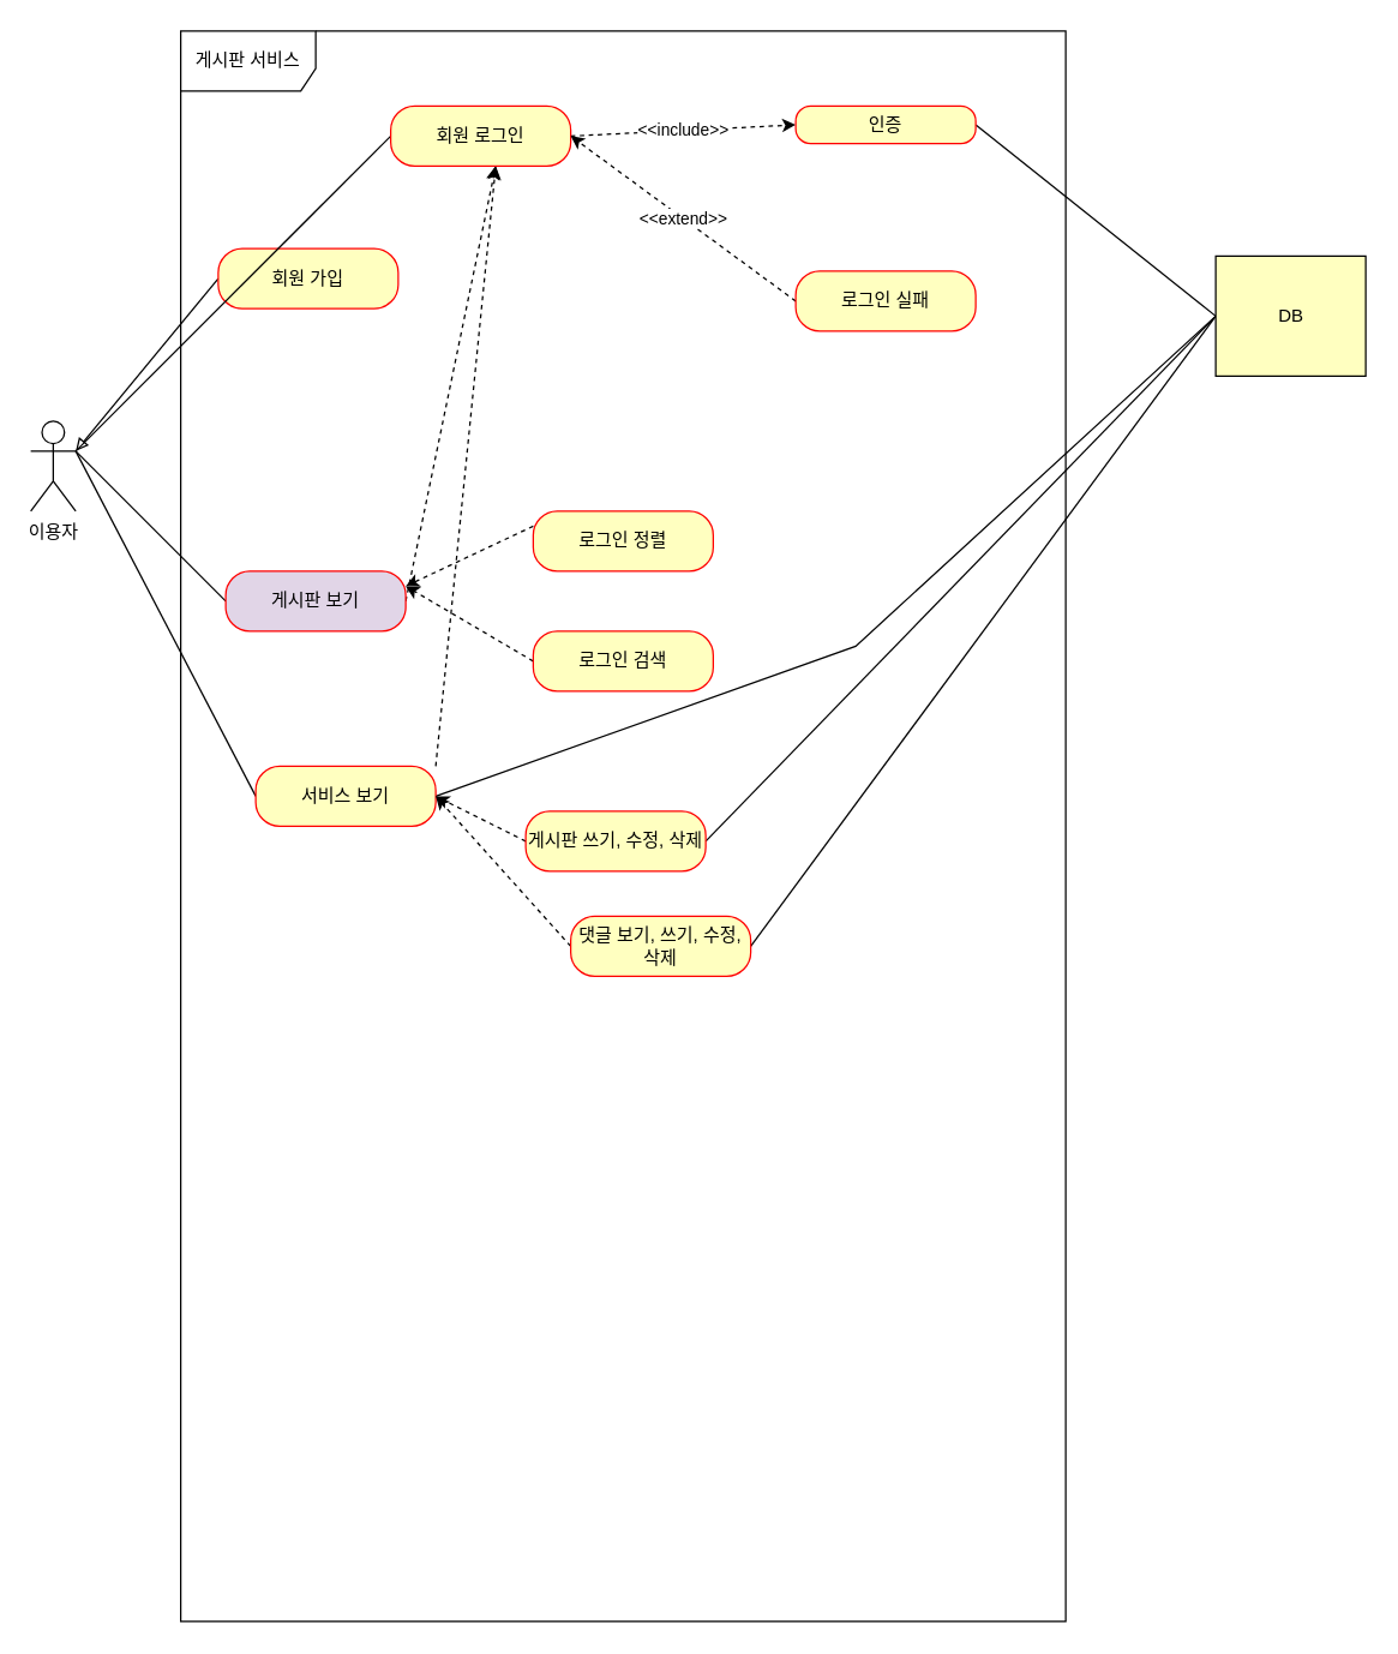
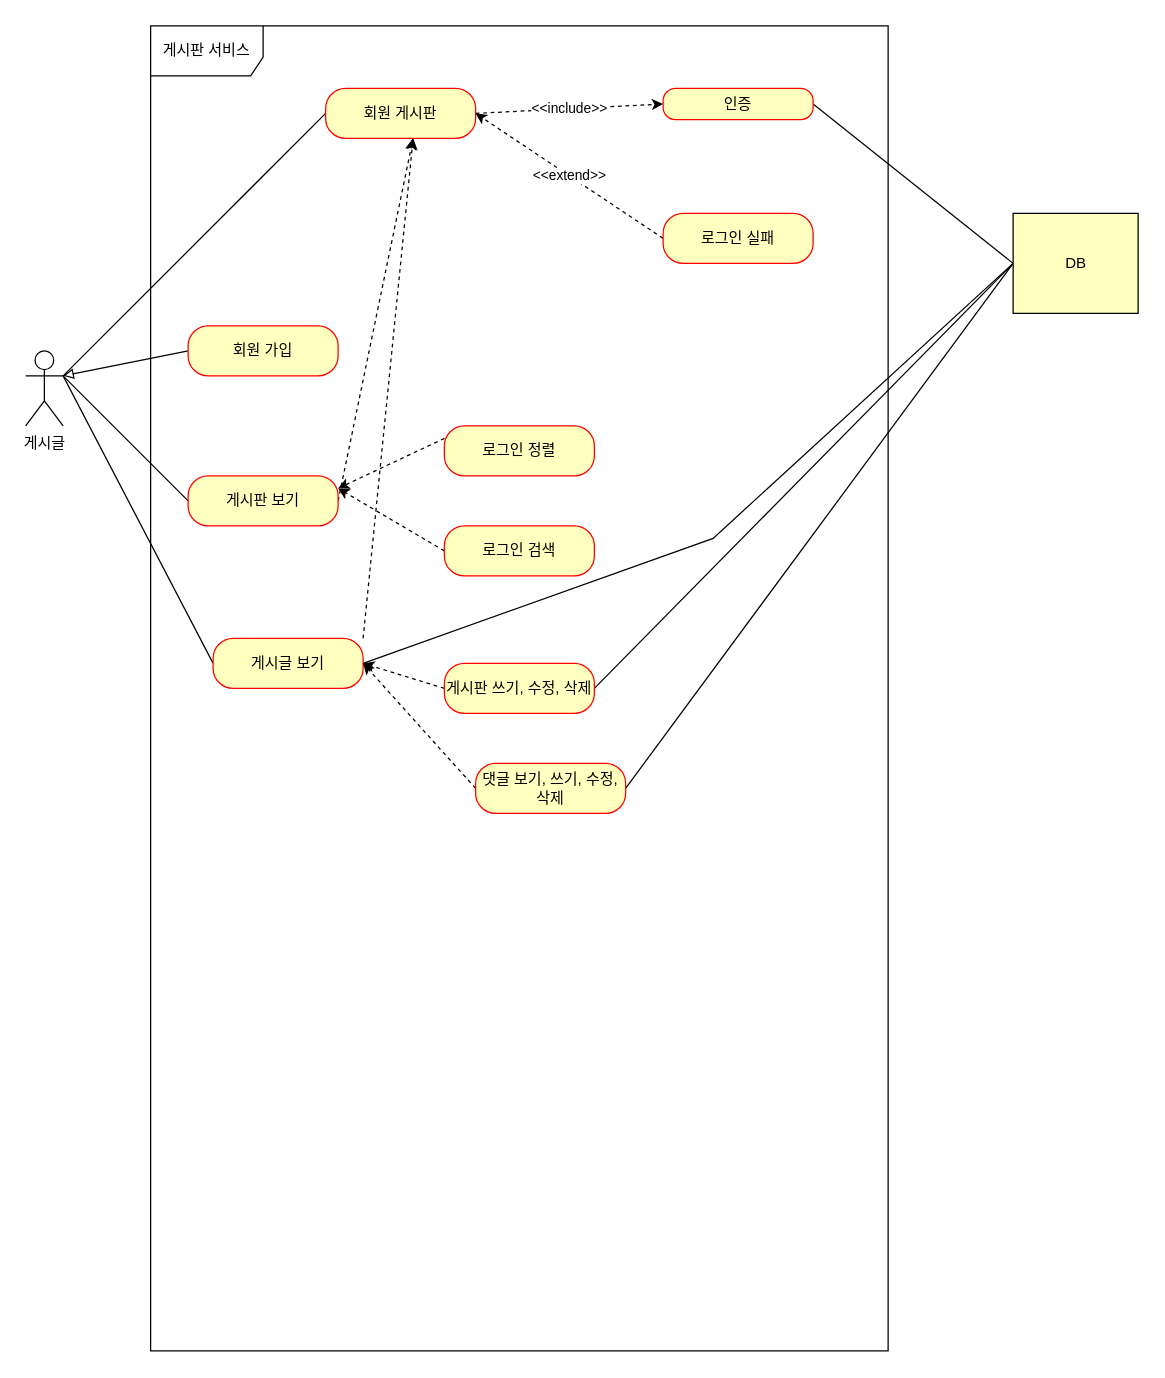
  <mxCell id="0" />
  <mxCell id="1" parent="0" />
- <mxCell id="2" value="이용자&lt;br&gt;" style="shape=umlActor;verticalLabelPosition=bottom;verticalAlign=top;html=1;outlineConnect=0;" vertex="1" parent="1"><mxGeometry x="20" y="280" width="30" height="60" as="geometry" /></mxCell>
+ <mxCell id="2" value="게시글&lt;br&gt;" style="shape=umlActor;verticalLabelPosition=bottom;verticalAlign=top;html=1;outlineConnect=0;" vertex="1" parent="1"><mxGeometry x="20" y="280" width="30" height="60" as="geometry" /></mxCell>
  <mxCell id="3" value="게시판 서비스" style="shape=umlFrame;whiteSpace=wrap;html=1;width=90;height=40;" vertex="1" parent="1"><mxGeometry x="120" y="20" width="590" height="1060" as="geometry" /></mxCell>
  <mxCell id="4" style="rounded=0;orthogonalLoop=1;jettySize=auto;html=1;exitX=0;exitY=0.5;exitDx=0;exitDy=0;entryX=1;entryY=0.333;entryDx=0;entryDy=0;entryPerimeter=0;endArrow=block;endFill=0;" edge="1" parent="1" source="5" target="2"><mxGeometry relative="1" as="geometry" /></mxCell>
- <mxCell id="5" value="회원 가입" style="rounded=1;whiteSpace=wrap;html=1;arcSize=40;fontColor=#000000;fillColor=#ffffc0;strokeColor=#ff0000;" vertex="1" parent="1"><mxGeometry x="145" y="165" width="120" height="40" as="geometry" /></mxCell>
+ <mxCell id="5" value="회원 가입" style="rounded=1;whiteSpace=wrap;html=1;arcSize=40;fontColor=#000000;fillColor=#ffffc0;strokeColor=#ff0000;" vertex="1" parent="1"><mxGeometry x="150" y="260" width="120" height="40" as="geometry" /></mxCell>
  <mxCell id="6" style="edgeStyle=none;rounded=0;orthogonalLoop=1;jettySize=auto;html=1;exitX=0;exitY=0.5;exitDx=0;exitDy=0;entryX=1;entryY=0.333;entryDx=0;entryDy=0;entryPerimeter=0;endArrow=none;endFill=0;" edge="1" parent="1" source="8" target="2"><mxGeometry relative="1" as="geometry" /></mxCell>
  <mxCell id="7" style="edgeStyle=none;rounded=0;orthogonalLoop=1;jettySize=auto;html=1;exitX=1;exitY=0.5;exitDx=0;exitDy=0;dashed=1;endArrow=classic;endFill=1;" edge="1" parent="1" source="8"><mxGeometry relative="1" as="geometry"><mxPoint x="330" y="110" as="targetPoint" /></mxGeometry></mxCell>
- <mxCell id="8" value="게시판 보기&lt;br&gt;" style="rounded=1;whiteSpace=wrap;html=1;arcSize=40;fontColor=#000000;fillColor=#e1d5e7;strokeColor=#ff0000;" vertex="1" parent="1"><mxGeometry x="150" y="380" width="120" height="40" as="geometry" /></mxCell>
+ <mxCell id="8" value="게시판 보기&lt;br&gt;" style="rounded=1;whiteSpace=wrap;html=1;arcSize=40;fontColor=#000000;fillColor=#ffffc0;strokeColor=#ff0000;" vertex="1" parent="1"><mxGeometry x="150" y="380" width="120" height="40" as="geometry" /></mxCell>
  <mxCell id="9" style="edgeStyle=none;rounded=0;orthogonalLoop=1;jettySize=auto;html=1;exitX=0;exitY=0.5;exitDx=0;exitDy=0;endArrow=none;endFill=0;" edge="1" parent="1" source="12"><mxGeometry relative="1" as="geometry"><mxPoint x="50" y="300" as="targetPoint" /></mxGeometry></mxCell>
  <mxCell id="10" style="edgeStyle=none;rounded=0;orthogonalLoop=1;jettySize=auto;html=1;exitX=1;exitY=0;exitDx=0;exitDy=0;dashed=1;endArrow=classic;endFill=1;" edge="1" parent="1" source="12"><mxGeometry relative="1" as="geometry"><mxPoint x="330" y="110" as="targetPoint" /></mxGeometry></mxCell>
  <mxCell id="11" style="edgeStyle=none;rounded=0;orthogonalLoop=1;jettySize=auto;html=1;exitX=1;exitY=0.5;exitDx=0;exitDy=0;endArrow=none;endFill=0;" edge="1" parent="1" source="12"><mxGeometry relative="1" as="geometry"><mxPoint x="810" y="210" as="targetPoint" /><Array as="points"><mxPoint x="570" y="430" /></Array></mxGeometry></mxCell>
- <mxCell id="12" value="서비스 보기" style="rounded=1;whiteSpace=wrap;html=1;arcSize=40;fontColor=#000000;fillColor=#ffffc0;strokeColor=#ff0000;" vertex="1" parent="1"><mxGeometry x="170" y="510" width="120" height="40" as="geometry" /></mxCell>
+ <mxCell id="12" value="게시글 보기" style="rounded=1;whiteSpace=wrap;html=1;arcSize=40;fontColor=#000000;fillColor=#ffffc0;strokeColor=#ff0000;" vertex="1" parent="1"><mxGeometry x="170" y="510" width="120" height="40" as="geometry" /></mxCell>
  <mxCell id="13" style="edgeStyle=none;rounded=0;orthogonalLoop=1;jettySize=auto;html=1;exitX=0;exitY=0.5;exitDx=0;exitDy=0;endArrow=none;endFill=0;" edge="1" parent="1" source="15"><mxGeometry relative="1" as="geometry"><mxPoint x="50" y="300" as="targetPoint" /></mxGeometry></mxCell>
  <mxCell id="14" value="&amp;lt;&amp;lt;include&amp;gt;&amp;gt;" style="edgeStyle=none;rounded=0;orthogonalLoop=1;jettySize=auto;html=1;exitX=1;exitY=0.5;exitDx=0;exitDy=0;entryX=0;entryY=0.5;entryDx=0;entryDy=0;dashed=1;endArrow=classic;endFill=1;" edge="1" parent="1" source="15" target="17"><mxGeometry relative="1" as="geometry" /></mxCell>
- <mxCell id="15" value="회원 로그인" style="rounded=1;whiteSpace=wrap;html=1;arcSize=40;fontColor=#000000;fillColor=#ffffc0;strokeColor=#ff0000;" vertex="1" parent="1"><mxGeometry x="260" y="70" width="120" height="40" as="geometry" /></mxCell>
+ <mxCell id="15" value="회원 게시판" style="rounded=1;whiteSpace=wrap;html=1;arcSize=40;fontColor=#000000;fillColor=#ffffc0;strokeColor=#ff0000;" vertex="1" parent="1"><mxGeometry x="260" y="70" width="120" height="40" as="geometry" /></mxCell>
  <mxCell id="16" style="edgeStyle=none;rounded=0;orthogonalLoop=1;jettySize=auto;html=1;exitX=1;exitY=0.5;exitDx=0;exitDy=0;entryX=0;entryY=0.5;entryDx=0;entryDy=0;endArrow=none;endFill=0;" edge="1" parent="1" source="17" target="30"><mxGeometry relative="1" as="geometry" /></mxCell>
  <mxCell id="17" value="인증" style="rounded=1;whiteSpace=wrap;html=1;arcSize=40;fontColor=#000000;fillColor=#ffffc0;strokeColor=#ff0000;" vertex="1" parent="1"><mxGeometry x="530" y="70" width="120" height="25" as="geometry" /></mxCell>
  <mxCell id="18" value="&amp;lt;&amp;lt;extend&amp;gt;&amp;gt;" style="edgeStyle=none;rounded=0;orthogonalLoop=1;jettySize=auto;html=1;exitX=0;exitY=0.5;exitDx=0;exitDy=0;endArrow=classic;endFill=1;dashed=1;" edge="1" parent="1" source="19"><mxGeometry relative="1" as="geometry"><mxPoint x="380" y="90" as="targetPoint" /></mxGeometry></mxCell>
- <mxCell id="19" value="로그인 실패" style="rounded=1;whiteSpace=wrap;html=1;arcSize=40;fontColor=#000000;fillColor=#ffffc0;strokeColor=#ff0000;" vertex="1" parent="1"><mxGeometry x="530" y="180" width="120" height="40" as="geometry" /></mxCell>
+ <mxCell id="19" value="로그인 실패" style="rounded=1;whiteSpace=wrap;html=1;arcSize=40;fontColor=#000000;fillColor=#ffffc0;strokeColor=#ff0000;" vertex="1" parent="1"><mxGeometry x="530" y="170" width="120" height="40" as="geometry" /></mxCell>
  <mxCell id="20" style="edgeStyle=none;rounded=0;orthogonalLoop=1;jettySize=auto;html=1;exitX=0;exitY=0.25;exitDx=0;exitDy=0;entryX=1;entryY=0.25;entryDx=0;entryDy=0;dashed=1;endArrow=classic;endFill=1;" edge="1" parent="1" source="21" target="8"><mxGeometry relative="1" as="geometry" /></mxCell>
  <mxCell id="21" value="로그인 정렬" style="rounded=1;whiteSpace=wrap;html=1;arcSize=40;fontColor=#000000;fillColor=#ffffc0;strokeColor=#ff0000;" vertex="1" parent="1"><mxGeometry x="355" y="340" width="120" height="40" as="geometry" /></mxCell>
  <mxCell id="22" style="edgeStyle=none;rounded=0;orthogonalLoop=1;jettySize=auto;html=1;exitX=0;exitY=0.5;exitDx=0;exitDy=0;entryX=1;entryY=0.5;entryDx=0;entryDy=0;dashed=1;endArrow=classic;endFill=1;" edge="1" parent="1" source="24" target="12"><mxGeometry relative="1" as="geometry" /></mxCell>
  <mxCell id="23" style="edgeStyle=none;rounded=0;orthogonalLoop=1;jettySize=auto;html=1;exitX=1;exitY=0.5;exitDx=0;exitDy=0;endArrow=none;endFill=0;" edge="1" parent="1" source="24"><mxGeometry relative="1" as="geometry"><mxPoint x="810" y="210" as="targetPoint" /></mxGeometry></mxCell>
- <mxCell id="24" value="게시판 쓰기, 수정, 삭제" style="rounded=1;whiteSpace=wrap;html=1;arcSize=40;fontColor=#000000;fillColor=#ffffc0;strokeColor=#ff0000;" vertex="1" parent="1"><mxGeometry x="350" y="540" width="120" height="40" as="geometry" /></mxCell>
+ <mxCell id="24" value="게시판 쓰기, 수정, 삭제" style="rounded=1;whiteSpace=wrap;html=1;arcSize=40;fontColor=#000000;fillColor=#ffffc0;strokeColor=#ff0000;" vertex="1" parent="1"><mxGeometry x="355" y="530" width="120" height="40" as="geometry" /></mxCell>
  <mxCell id="25" style="edgeStyle=none;rounded=0;orthogonalLoop=1;jettySize=auto;html=1;exitX=0;exitY=0.5;exitDx=0;exitDy=0;dashed=1;endArrow=classic;endFill=1;" edge="1" parent="1" source="26"><mxGeometry relative="1" as="geometry"><mxPoint x="270" y="390" as="targetPoint" /></mxGeometry></mxCell>
  <mxCell id="26" value="로그인 검색" style="rounded=1;whiteSpace=wrap;html=1;arcSize=40;fontColor=#000000;fillColor=#ffffc0;strokeColor=#ff0000;" vertex="1" parent="1"><mxGeometry x="355" y="420" width="120" height="40" as="geometry" /></mxCell>
  <mxCell id="27" style="edgeStyle=none;rounded=0;orthogonalLoop=1;jettySize=auto;html=1;exitX=0;exitY=0.5;exitDx=0;exitDy=0;dashed=1;endArrow=classic;endFill=1;" edge="1" parent="1" source="29"><mxGeometry relative="1" as="geometry"><mxPoint x="290" y="530" as="targetPoint" /></mxGeometry></mxCell>
  <mxCell id="28" style="edgeStyle=none;rounded=0;orthogonalLoop=1;jettySize=auto;html=1;exitX=1;exitY=0.5;exitDx=0;exitDy=0;endArrow=none;endFill=0;" edge="1" parent="1" source="29"><mxGeometry relative="1" as="geometry"><mxPoint x="810" y="210" as="targetPoint" /></mxGeometry></mxCell>
  <mxCell id="29" value="댓글 보기, 쓰기, 수정, 삭제" style="rounded=1;whiteSpace=wrap;html=1;arcSize=40;fontColor=#000000;fillColor=#ffffc0;strokeColor=#ff0000;" vertex="1" parent="1"><mxGeometry x="380" y="610" width="120" height="40" as="geometry" /></mxCell>
  <mxCell id="30" value="DB" style="html=1;dropTarget=0;fillColor=#ffffc0;" vertex="1" parent="1"><mxGeometry x="810" y="170" width="100" height="80" as="geometry" /></mxCell>
  <mxCell id="31" style="edgeStyle=none;rounded=0;orthogonalLoop=1;jettySize=auto;html=1;exitX=0;exitY=0.5;exitDx=0;exitDy=0;dashed=1;endArrow=classic;endFill=1;" edge="1" parent="1" source="30" target="30"><mxGeometry relative="1" as="geometry" /></mxCell>
